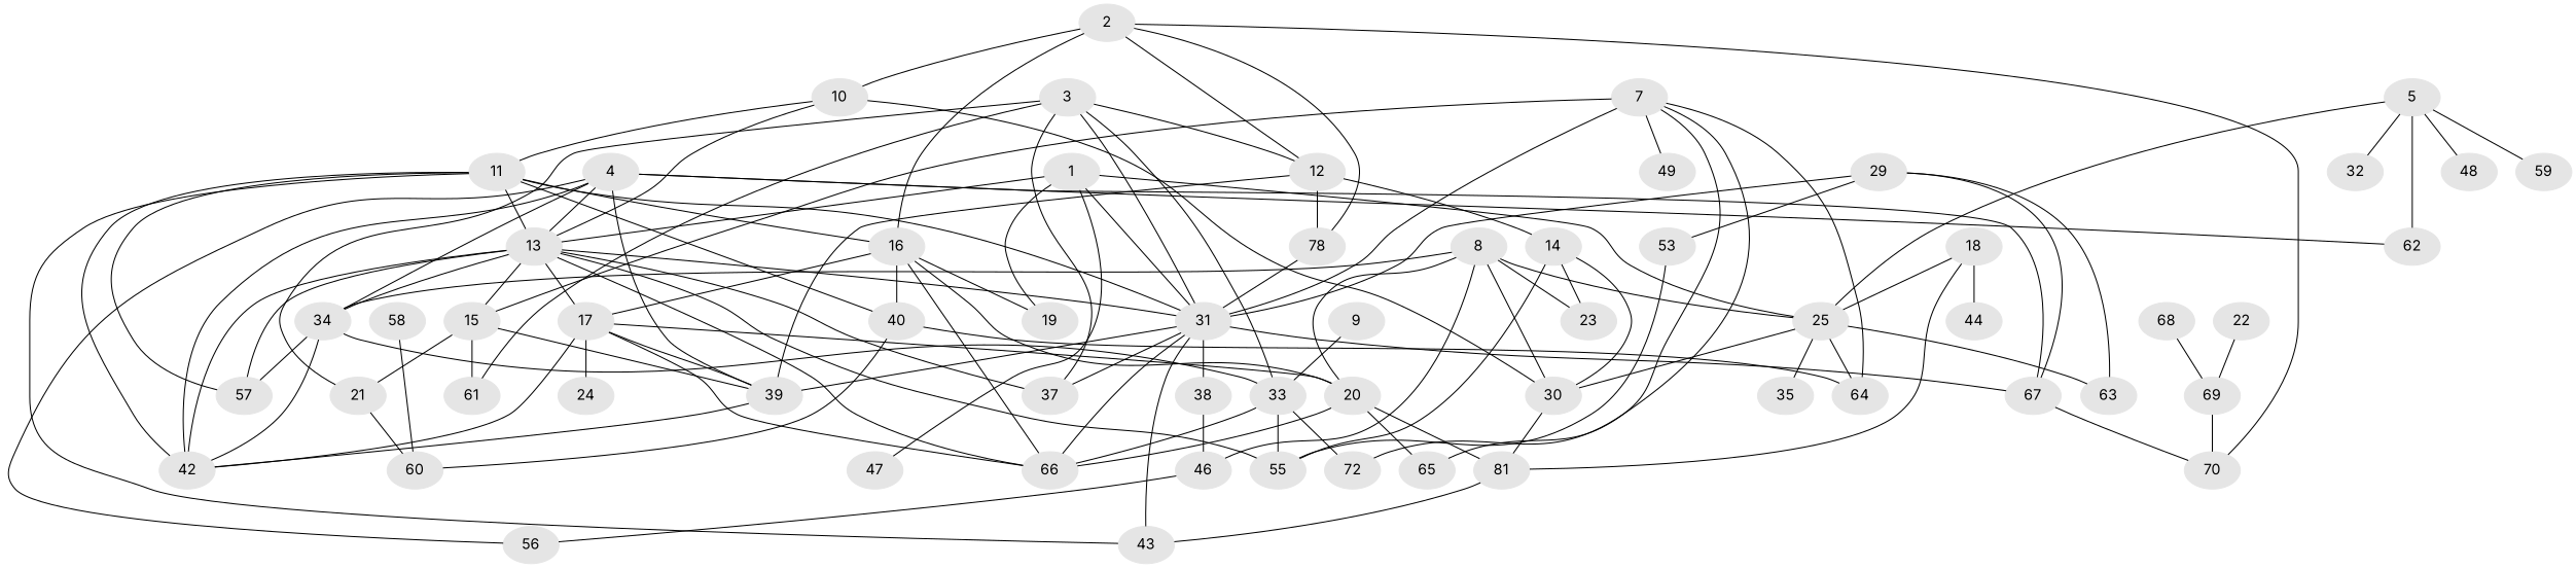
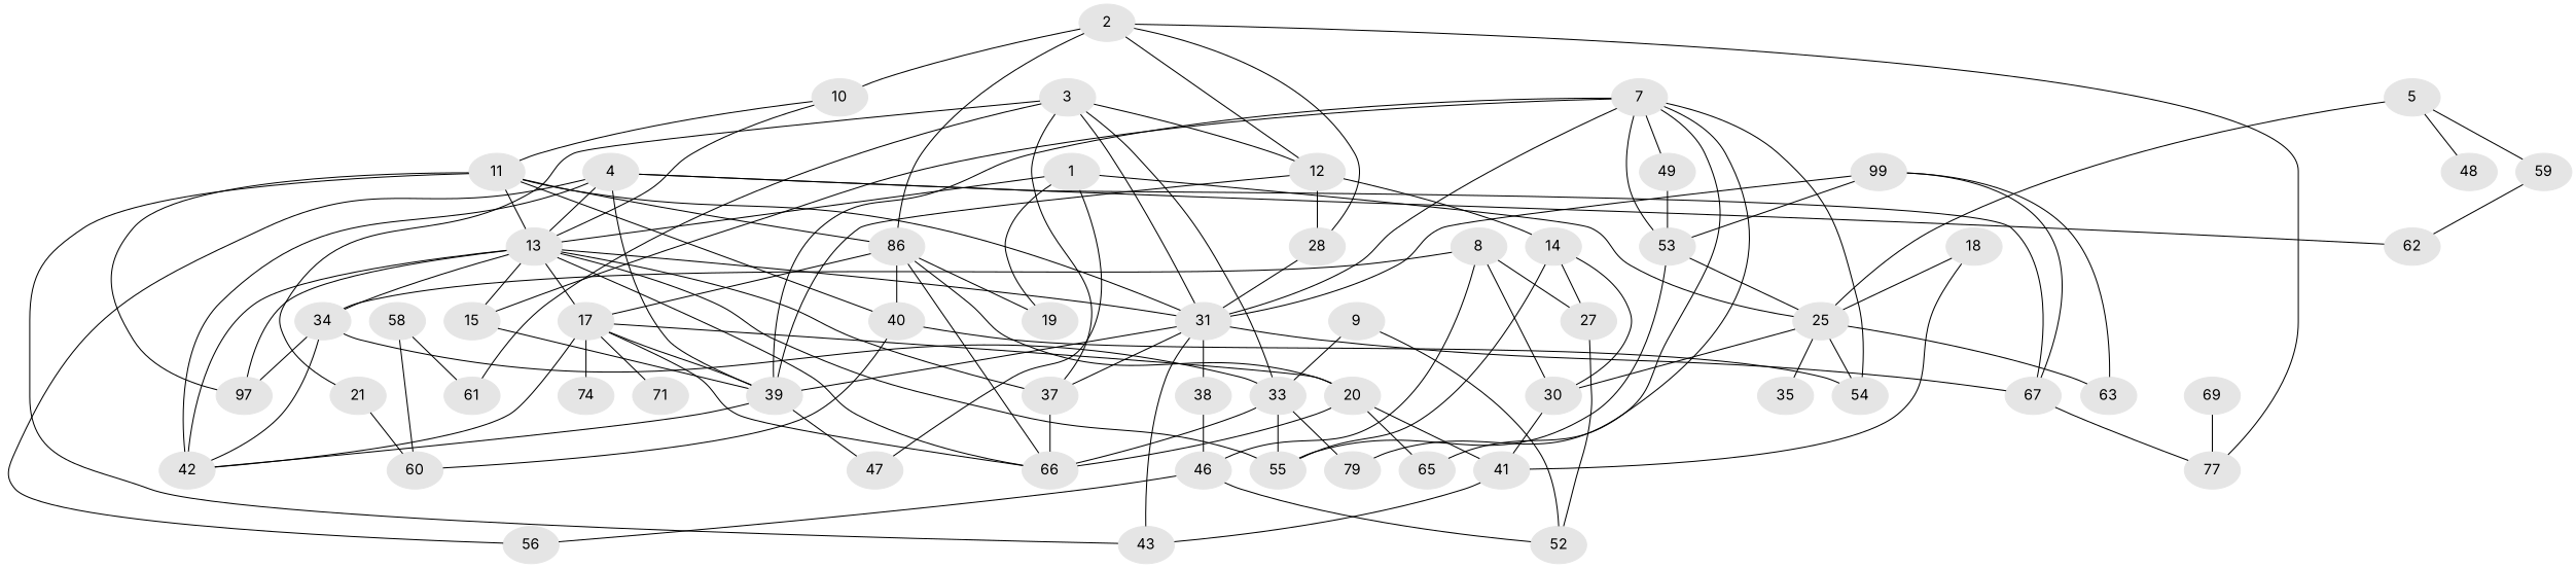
  graph {
    fontname=Inter
    node [color=gray90 fontname=Inter style=filled]
    edge [fontname=Inter weight=1.0]
    1
    13
    19
    25
    31
    47
    37
    34
    42
    15
-   57
+   57 [label=97]
    17
    55
    66
-   64
+   64 [label=54]
    30
    35
    63
    39
    67
    43
    38
    2
    10
    12
-   16
-   28 [label=78]
-   70
+   16 [label=86]
+   28
+   70 [label=77]
    11
    14
    20
    40
    3
    21
    33
    61
    60
-   72
+   72 [label=79]
    4
    56
    62
    5
-   32
    48
    59
    7
    49
    53
    65
    8
-   23
+   23 [label=27]
    46
-   41 [label=81]
+   41
+   52
    9
-   24
+   24 [label=74]
+   71
    18
-   44
-   22
    69
-   29
+   29 [label=99]
    58
-   68
    1 -- 13
    1 -- 19
    1 -- 25
-   1 -- 31
    1 -- 47
    13 -- 31
    13 -- 37 [weight=2.0]
    13 -- 34
    13 -- 42 [weight=2.0]
    13 -- 15
    13 -- 57
    13 -- 17
    13 -- 55
    13 -- 66
    25 -- 64
    25 -- 30
    25 -- 35
    25 -- 63
    31 -- 37
-   31 -- 66
+   37 -- 66
    31 -- 39
    31 -- 67
    31 -- 43
    31 -- 38
    34 -- 42
    34 -- 57
    34 -- 33
    15 -- 39
-   15 -- 21
-   15 -- 61
+   58 -- 61
    17 -- 42
    17 -- 66
    17 -- 39 [weight=2.0]
    17 -- 20
    17 -- 24 [weight=3.0]
+   17 -- 71
    30 -- 41
+   39 -- 47
    39 -- 42
    67 -- 70
    38 -- 46
    2 -- 10 [weight=2.0]
    2 -- 12
    2 -- 16
    2 -- 28
    2 -- 70
    10 -- 13
-   10 -- 30
    10 -- 11
    12 -- 39
    12 -- 28 [weight=2.0]
    12 -- 14
    16 -- 19
    16 -- 17
    16 -- 66
    16 -- 20
    16 -- 40
    28 -- 31
    11 -- 13 [weight=2.0]
    11 -- 31 [weight=2.0]
-   11 -- 42
    11 -- 57
    11 -- 43
    11 -- 16 [weight=2.0]
    11 -- 40 [weight=3.0]
    14 -- 55
    14 -- 30
    14 -- 23
    20 -- 66
    20 -- 65
    20 -- 41
    40 -- 64
    40 -- 60
    3 -- 31
    3 -- 37
    3 -- 12
    3 -- 21
    3 -- 33
    3 -- 61
    21 -- 60
    33 -- 55
    33 -- 66
    33 -- 72
    4 -- 13
-   4 -- 34
    4 -- 42
    4 -- 39
    4 -- 67
    4 -- 56
    4 -- 62
    5 -- 25
-   5 -- 62
-   5 -- 32
+   59 -- 62
    5 -- 48
    5 -- 59
    7 -- 31
    7 -- 15
    7 -- 64
+   7 -- 39
    7 -- 72
    7 -- 49
+   7 -- 53
    7 -- 65
+   49 -- 53
    53 -- 55
-   8 -- 25
+   53 -- 25
    8 -- 34
    8 -- 30
-   8 -- 20
    8 -- 23 [weight=2.0]
    8 -- 46
+   23 -- 52
    46 -- 56
+   46 -- 52
    41 -- 43
    9 -- 33
+   9 -- 52
    18 -- 25
    18 -- 41
-   18 -- 44
-   22 -- 69
    69 -- 70
    29 -- 31
    29 -- 63
    29 -- 67
    29 -- 53
    58 -- 60
-   68 -- 69
  }
